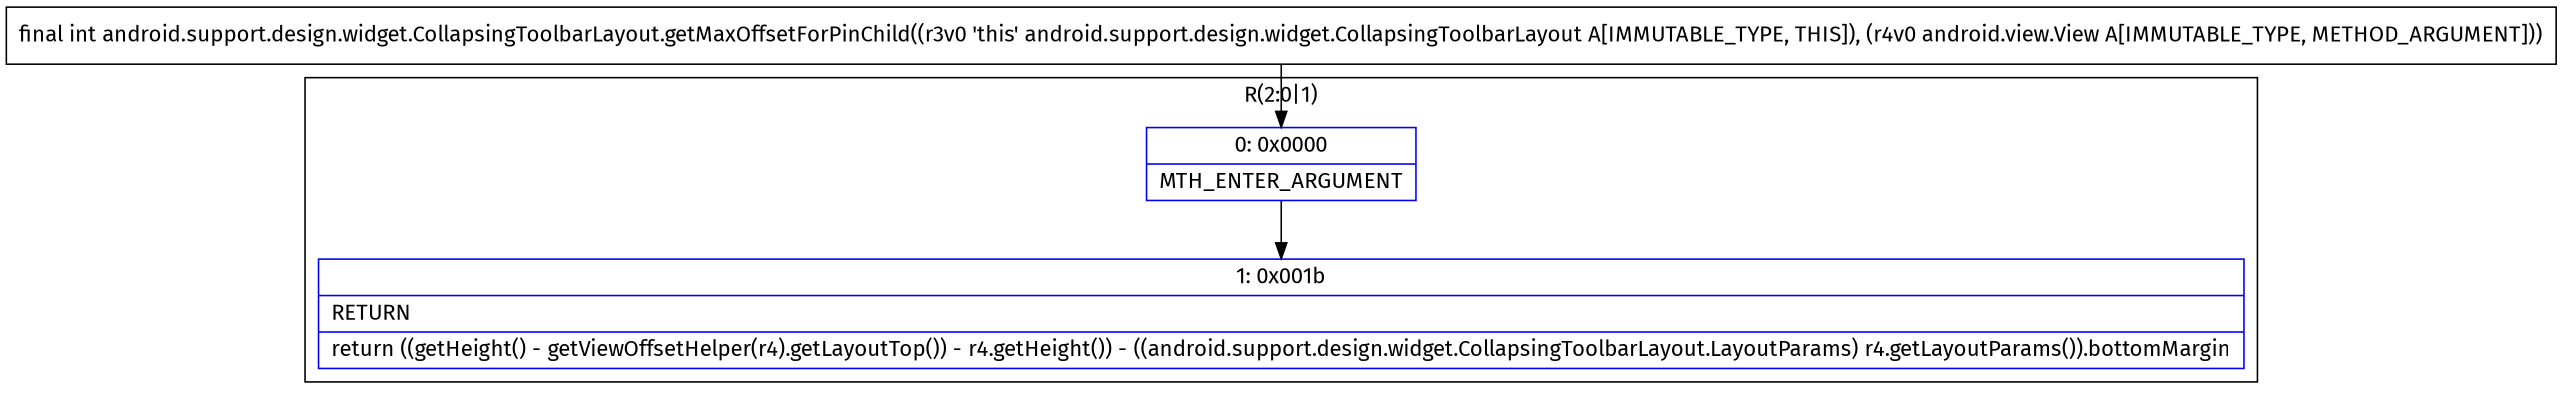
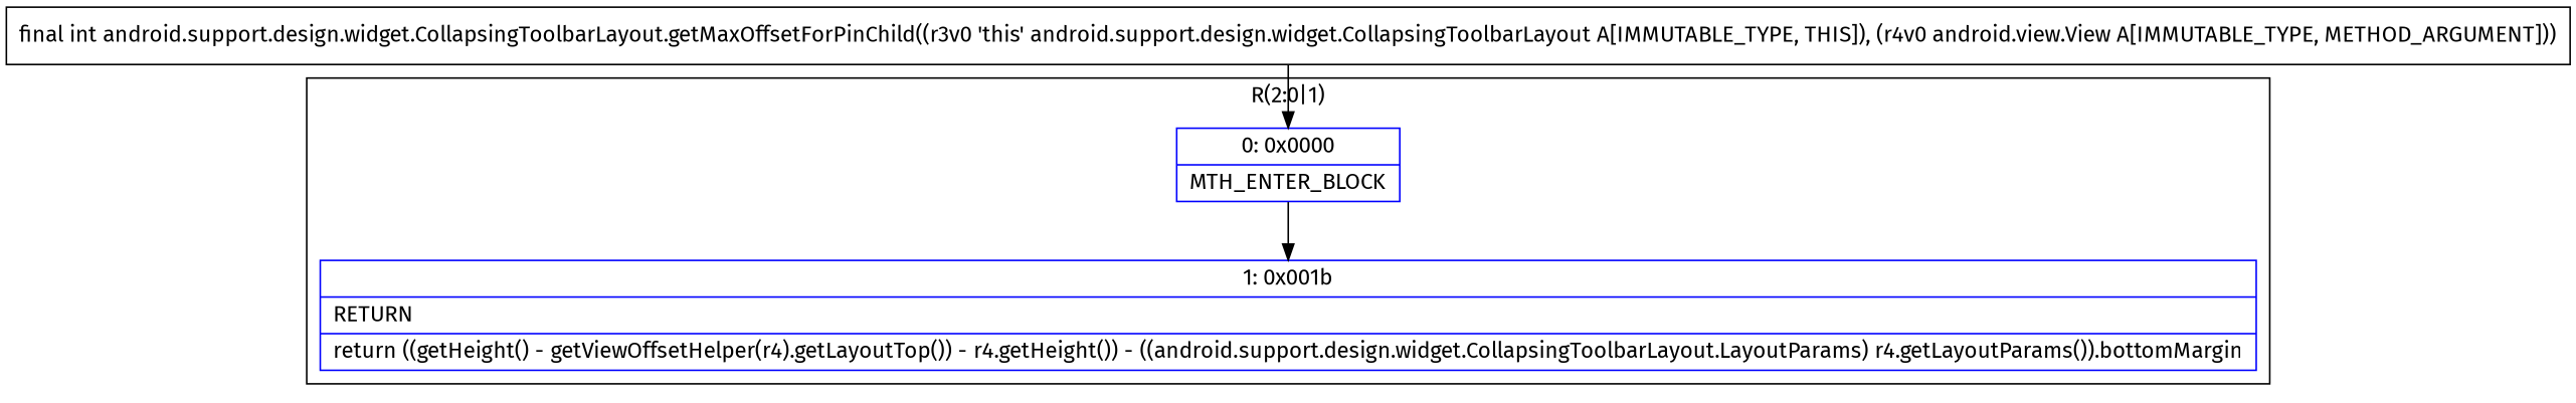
  digraph {
    fontname="Fira Sans"
    node [color=blue shape=record fontname="Fira Sans"]
    edge [fontname="Fira Sans"]
-   n1 [label="{0\:\ 0x0000|MTH_ENTER_ARGUMENT\l}"]
+   n1 [label="{0\:\ 0x0000|MTH_ENTER_BLOCK\l}"]
    n2 [label="{1\:\ 0x001b|RETURN\l|return ((getHeight() \- getViewOffsetHelper(r4).getLayoutTop()) \- r4.getHeight()) \- ((android.support.design.widget.CollapsingToolbarLayout.LayoutParams) r4.getLayoutParams()).bottomMargin\l}"]
    n3 [label="{final int android.support.design.widget.CollapsingToolbarLayout.getMaxOffsetForPinChild((r3v0 'this' android.support.design.widget.CollapsingToolbarLayout A[IMMUTABLE_TYPE, THIS]), (r4v0 android.view.View A[IMMUTABLE_TYPE, METHOD_ARGUMENT])) }" color=""]
    subgraph cluster_1 {
      label="R(2:0|1)"
      n1
      n2
    }
    n1 -> n2
    n3 -> n1
  }
